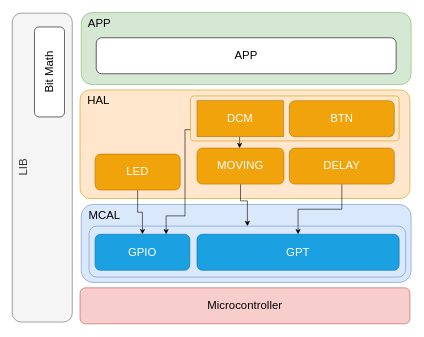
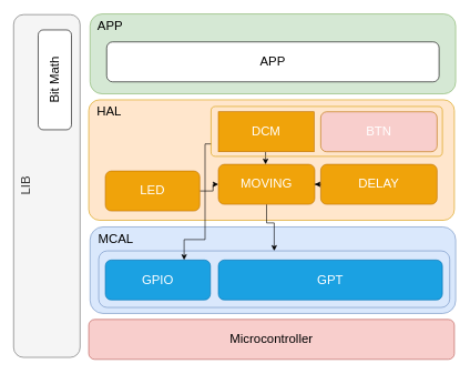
  <mxCell id="0" />
  <mxCell id="1" parent="0" />
  <mxCell id="2" value="Microcontroller" style="rounded=1;whiteSpace=wrap;html=1;fontSize=19;fillColor=#f8cecc;strokeColor=#b85450;" vertex="1" parent="1"><mxGeometry x="133" y="479" width="550" height="60" as="geometry" /></mxCell>
  <mxCell id="3" value="LIB" style="rounded=1;whiteSpace=wrap;html=1;fontSize=19;fillColor=#f5f5f5;strokeColor=#666666;fontColor=#333333;horizontal=0;verticalAlign=top;" vertex="1" parent="1"><mxGeometry x="20" y="21" width="100" height="515" as="geometry" /></mxCell>
  <mxCell id="4" value="Bit Math" style="rounded=1;whiteSpace=wrap;html=1;fontSize=19;horizontal=0;" vertex="1" parent="1"><mxGeometry x="57" y="44" width="50" height="150" as="geometry" /></mxCell>
  <mxCell id="5" value="&amp;nbsp; MCAL" style="rounded=1;whiteSpace=wrap;html=1;fontSize=19;fillColor=#dae8fc;strokeColor=#6c8ebf;verticalAlign=top;align=left;" vertex="1" parent="1"><mxGeometry x="135" y="340" width="550" height="130" as="geometry" /></mxCell>
  <mxCell id="6" value="&amp;nbsp; HAL" style="rounded=1;whiteSpace=wrap;html=1;fontSize=19;fillColor=#ffe6cc;strokeColor=#d79b00;verticalAlign=top;arcSize=9;align=left;" vertex="1" parent="1"><mxGeometry x="133" y="149" width="550" height="181" as="geometry" /></mxCell>
  <mxCell id="7" value="&amp;nbsp; APP" style="rounded=1;whiteSpace=wrap;html=1;fontSize=19;fillColor=#d5e8d4;strokeColor=#82b366;verticalAlign=top;align=left;" vertex="1" parent="1"><mxGeometry x="135" y="20" width="550" height="120" as="geometry" /></mxCell>
- <mxCell id="8" style="edgeStyle=orthogonalEdgeStyle;rounded=0;orthogonalLoop=1;jettySize=auto;html=1;entryX=0.5;entryY=0;entryDx=0;entryDy=0;" edge="1" parent="1" source="18" target="14"><mxGeometry relative="1" as="geometry" /></mxCell>
+ <mxCell id="8" style="edgeStyle=orthogonalEdgeStyle;rounded=0;orthogonalLoop=1;jettySize=auto;html=1;" edge="1" parent="1" source="18" target="19"><mxGeometry relative="1" as="geometry" /></mxCell>
  <mxCell id="9" style="edgeStyle=orthogonalEdgeStyle;rounded=0;orthogonalLoop=1;jettySize=auto;html=1;entryX=0.5;entryY=0;entryDx=0;entryDy=0;" edge="1" parent="1" source="19" target="13"><mxGeometry relative="1" as="geometry"><Array as="points"><mxPoint x="401" y="334" /><mxPoint x="412" y="334" /></Array></mxGeometry></mxCell>
  <mxCell id="10" value="" style="edgeStyle=orthogonalEdgeStyle;rounded=0;orthogonalLoop=1;jettySize=auto;html=1;" edge="1" parent="1" source="20" target="19"><mxGeometry relative="1" as="geometry"><Array as="points"><mxPoint x="399" y="240" /><mxPoint x="399" y="240" /></Array></mxGeometry></mxCell>
- <mxCell id="11" value="" style="edgeStyle=orthogonalEdgeStyle;rounded=0;orthogonalLoop=1;jettySize=auto;html=1;" edge="1" parent="1" source="21" target="15"><mxGeometry relative="1" as="geometry" /></mxCell>
+ <mxCell id="11" value="" style="edgeStyle=orthogonalEdgeStyle;rounded=0;orthogonalLoop=1;jettySize=auto;html=1;" edge="1" parent="1" source="21" target="19"><mxGeometry relative="1" as="geometry" /></mxCell>
  <mxCell id="12" value="APP" style="rounded=1;whiteSpace=wrap;html=1;fontSize=19;horizontal=1;" vertex="1" parent="1"><mxGeometry x="160" y="62" width="500" height="60" as="geometry" /></mxCell>
  <mxCell id="13" value="" style="rounded=1;whiteSpace=wrap;html=1;fontSize=19;fillColor=none;strokeColor=#6c8ebf;verticalAlign=top;align=left;" vertex="1" parent="1"><mxGeometry x="148" y="376" width="528" height="85" as="geometry" /></mxCell>
  <mxCell id="14" value="GPIO" style="rounded=1;whiteSpace=wrap;html=1;fontSize=19;horizontal=1;fillColor=#1ba1e2;fontColor=#ffffff;strokeColor=#006EAF;" vertex="1" parent="1"><mxGeometry x="158" y="389.7" width="158" height="60" as="geometry" /></mxCell>
  <mxCell id="15" value="GPT" style="rounded=1;whiteSpace=wrap;html=1;fontSize=19;horizontal=1;fillColor=#1ba1e2;fontColor=#ffffff;strokeColor=#006EAF;" vertex="1" parent="1"><mxGeometry x="328" y="389.7" width="337" height="60" as="geometry" /></mxCell>
  <mxCell id="16" style="edgeStyle=orthogonalEdgeStyle;rounded=0;orthogonalLoop=1;jettySize=auto;html=1;exitX=0;exitY=0.75;exitDx=0;exitDy=0;entryX=0.75;entryY=0;entryDx=0;entryDy=0;" edge="1" parent="1" source="17" target="14"><mxGeometry relative="1" as="geometry"><Array as="points"><mxPoint x="308" y="215" /><mxPoint x="308" y="359" /><mxPoint x="277" y="359" /></Array></mxGeometry></mxCell>
  <mxCell id="17" value="" style="rounded=1;whiteSpace=wrap;html=1;fontSize=19;fillColor=none;strokeColor=#d79b00;verticalAlign=top;arcSize=9;align=left;" vertex="1" parent="1"><mxGeometry x="317" y="159" width="348" height="75" as="geometry" /></mxCell>
  <mxCell id="18" value="LED" style="rounded=1;whiteSpace=wrap;html=1;fontSize=19;horizontal=1;fillColor=#f0a30a;strokeColor=#BD7000;fontColor=#ffffff;" vertex="1" parent="1"><mxGeometry x="158" y="256" width="142" height="60" as="geometry" /></mxCell>
  <mxCell id="19" value="MOVING" style="rounded=1;whiteSpace=wrap;html=1;fontSize=19;horizontal=1;fillColor=#f0a30a;strokeColor=#BD7000;fontColor=#ffffff;" vertex="1" parent="1"><mxGeometry x="328" y="246" width="145" height="60" as="geometry" /></mxCell>
  <mxCell id="20" value="DCM" style="whiteSpace=wrap;html=1;fontSize=19;horizontal=1;fillColor=#f0a30a;strokeColor=#BD7000;fontColor=#ffffff;rounded=0;" vertex="1" parent="1"><mxGeometry x="328" y="167" width="144" height="60" as="geometry" /></mxCell>
  <mxCell id="21" value="DELAY" style="rounded=1;whiteSpace=wrap;html=1;fontSize=19;horizontal=1;fillColor=#f0a30a;strokeColor=#BD7000;fontColor=#ffffff;" vertex="1" parent="1"><mxGeometry x="482" y="246" width="175" height="60" as="geometry" /></mxCell>
- <mxCell id="22" value="BTN" style="rounded=1;whiteSpace=wrap;html=1;fontSize=19;horizontal=1;fillColor=#f0a30a;strokeColor=#BD7000;fontColor=#ffffff;" vertex="1" parent="1"><mxGeometry x="482" y="167" width="175" height="60" as="geometry" /></mxCell>
+ <mxCell id="22" value="BTN" style="rounded=1;whiteSpace=wrap;html=1;fontSize=19;horizontal=1;fillColor=#f8cecc;strokeColor=#BD7000;fontColor=#ffffff;" vertex="1" parent="1"><mxGeometry x="482" y="167" width="175" height="60" as="geometry" /></mxCell>
